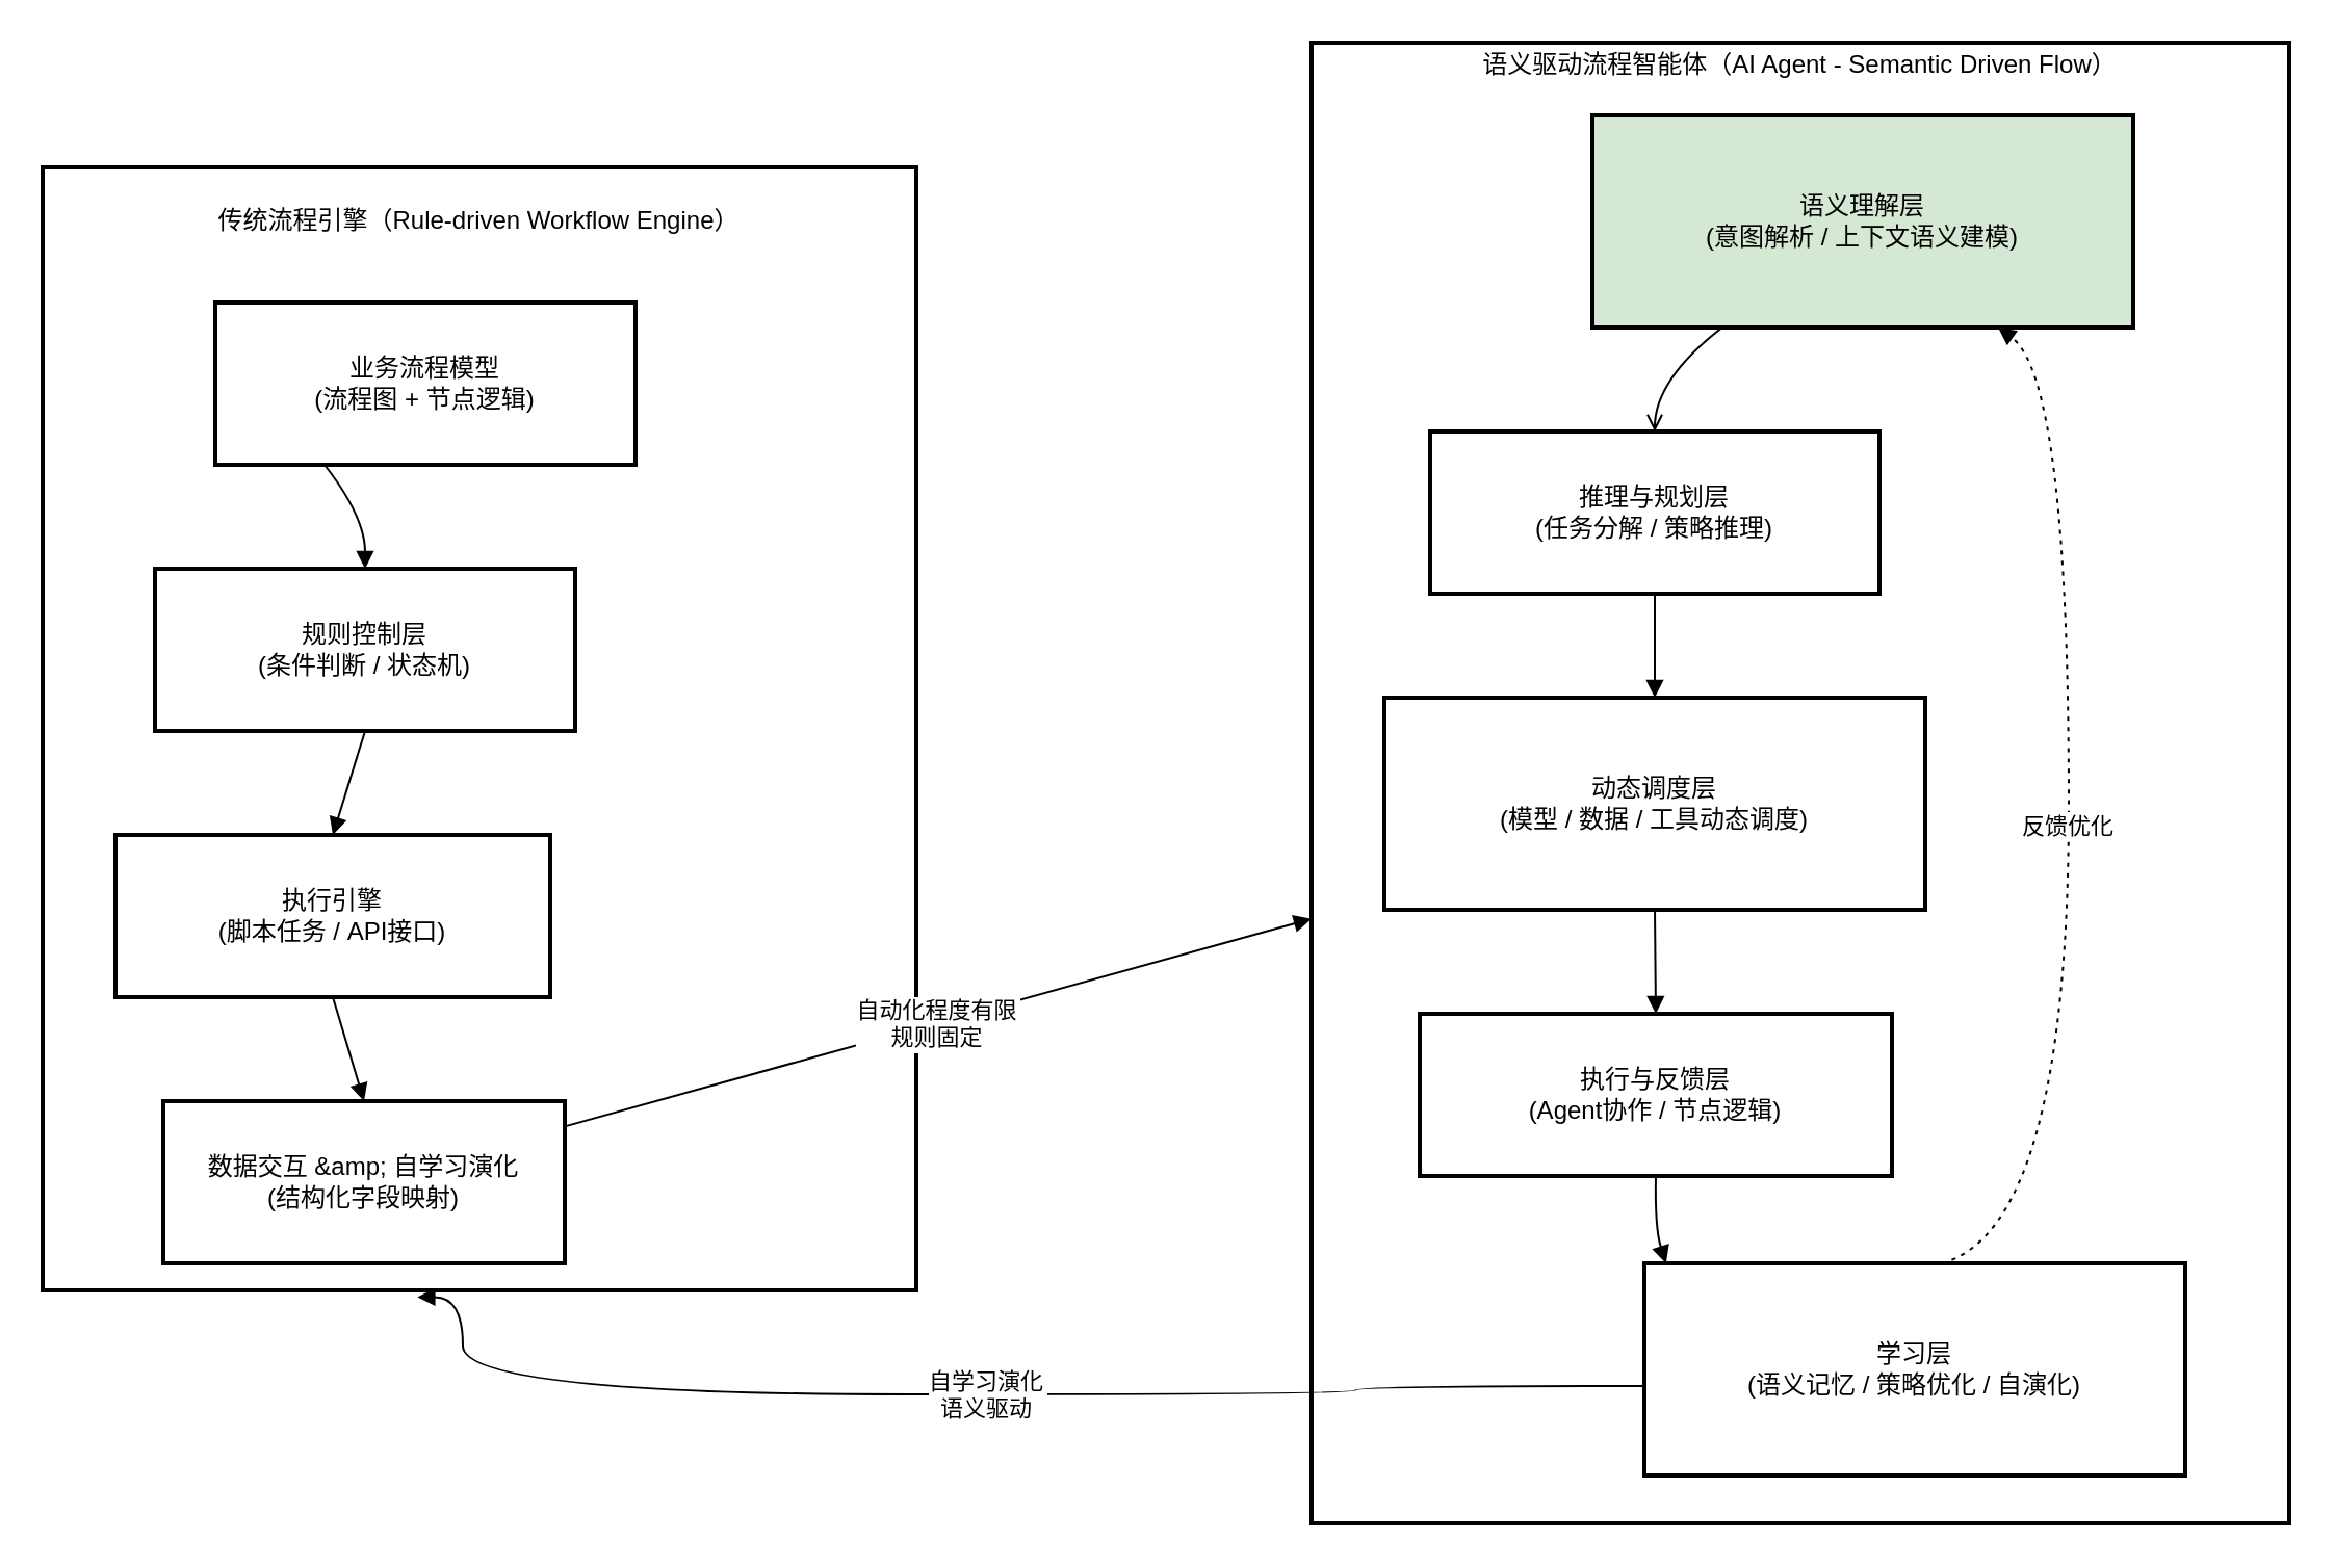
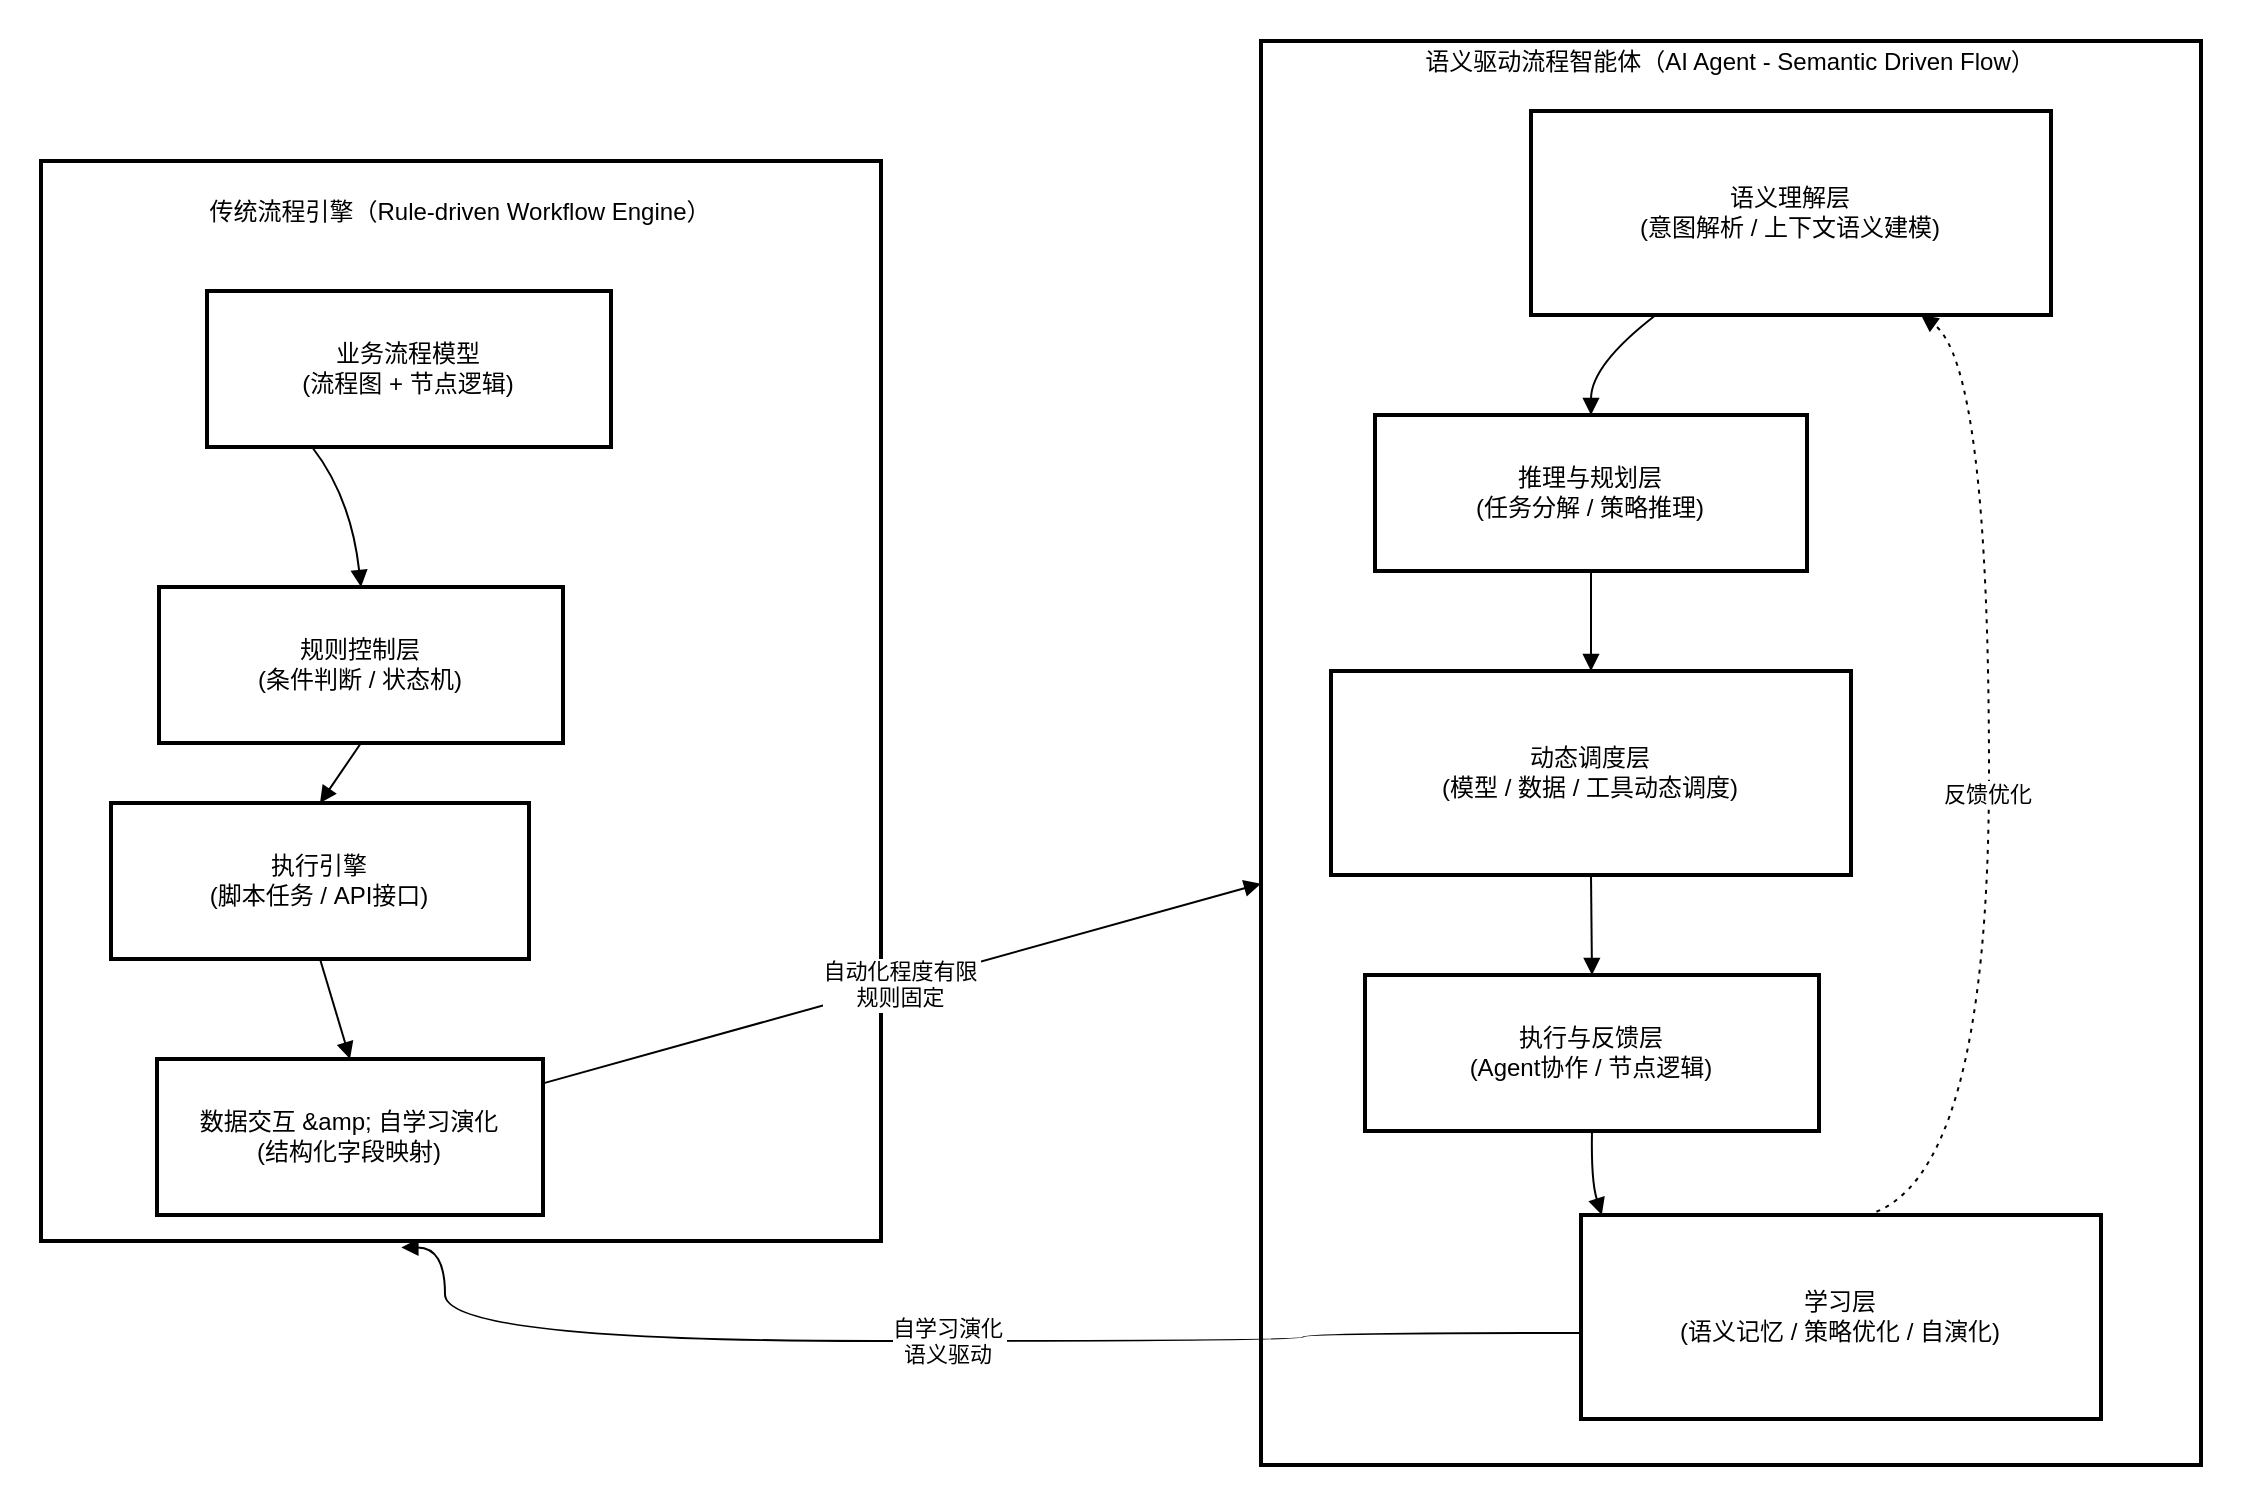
  <mxCell id="0" />
  <mxCell id="1" parent="0" />
  <mxCell id="2" value="语义驱动流程智能体（AI Agent - Semantic Driven Flow）&#10;&#10;&#10;&#10;&#10;&#10;&#10;&#10;&#10;&#10;&#10;&#10;&#10;&#10;&#10;&#10;&#10;&#10;&#10;&#10;&#10;&#10;&#10;&#10;&#10;&#10;&#10;&#10;&#10;&#10;&#10;&#10;&#10;&#10;&#10;&#10;&#10;&#10;&#10;&#10;&#10;&#10;&#10;&#10;&#10;&#10;&#10;&#10;" style="whiteSpace=wrap;strokeWidth=2;" parent="1" vertex="1"><mxGeometry x="630" y="20" width="470" height="712" as="geometry" /></mxCell>
  <mxCell id="3" value="传统流程引擎（Rule-driven Workflow Engine）&#10;&#10;&#10;&#10;&#10;&#10;&#10;&#10;&#10;&#10;&#10;&#10;&#10;&#10;&#10;&#10;&#10;&#10;&#10;&#10;&#10;&#10;&#10;&#10;&#10;&#10;&#10;&#10;&#10;&#10;&#10;&#10;&#10;&#10;" style="whiteSpace=wrap;strokeWidth=2;" parent="1" vertex="1"><mxGeometry x="20" y="80" width="420" height="540" as="geometry" /></mxCell>
  <mxCell id="4" value="业务流程模型&#10;(流程图 + 节点逻辑)" style="whiteSpace=wrap;strokeWidth=2;" parent="1" vertex="1"><mxGeometry x="103" y="145" width="202" height="78" as="geometry" /></mxCell>
- <mxCell id="5" value="规则控制层&#10;(条件判断 / 状态机)" style="whiteSpace=wrap;strokeWidth=2;" parent="1" vertex="1"><mxGeometry x="74" y="273" width="202" height="78" as="geometry" /></mxCell>
+ <mxCell id="5" value="规则控制层&#10;(条件判断 / 状态机)" style="whiteSpace=wrap;strokeWidth=2;" parent="1" vertex="1"><mxGeometry x="79" y="293" width="202" height="78" as="geometry" /></mxCell>
  <mxCell id="6" value="执行引擎&#10;(脚本任务 / API接口)" style="whiteSpace=wrap;strokeWidth=2;" parent="1" vertex="1"><mxGeometry x="55" y="401" width="209" height="78" as="geometry" /></mxCell>
  <mxCell id="7" value="数据交互 &amp;amp; 自学习演化&#10;(结构化字段映射)" style="whiteSpace=wrap;strokeWidth=2;" parent="1" vertex="1"><mxGeometry x="78" y="529" width="193" height="78" as="geometry" /></mxCell>
- <mxCell id="8" value="语义理解层&#10;(意图解析 / 上下文语义建模)" style="whiteSpace=wrap;strokeWidth=2;fillColor=#d5e8d4;" parent="1" vertex="1"><mxGeometry x="765" y="55" width="260" height="102" as="geometry" /></mxCell>
+ <mxCell id="8" value="语义理解层&#10;(意图解析 / 上下文语义建模)" style="whiteSpace=wrap;strokeWidth=2;" parent="1" vertex="1"><mxGeometry x="765" y="55" width="260" height="102" as="geometry" /></mxCell>
  <mxCell id="9" value="推理与规划层&#10;(任务分解 / 策略推理)" style="whiteSpace=wrap;strokeWidth=2;" parent="1" vertex="1"><mxGeometry x="687" y="207" width="216" height="78" as="geometry" /></mxCell>
  <mxCell id="10" value="动态调度层&#10;(模型 / 数据 / 工具动态调度)" style="whiteSpace=wrap;strokeWidth=2;" parent="1" vertex="1"><mxGeometry x="665" y="335" width="260" height="102" as="geometry" /></mxCell>
  <mxCell id="11" value="执行与反馈层&#10;(Agent协作 / 节点逻辑)" style="whiteSpace=wrap;strokeWidth=2;" parent="1" vertex="1"><mxGeometry x="682" y="487" width="227" height="78" as="geometry" /></mxCell>
  <mxCell id="12" value="学习层&#10;(语义记忆 / 策略优化 / 自演化)" style="whiteSpace=wrap;strokeWidth=2;" parent="1" vertex="1"><mxGeometry x="790" y="607" width="260" height="102" as="geometry" /></mxCell>
  <mxCell id="13" value="" style="curved=1;startArrow=none;endArrow=block;exitX=0.26;exitY=1;entryX=0.5;entryY=0;rounded=0;" parent="1" source="4" target="5" edge="1"><mxGeometry relative="1" as="geometry"><Array as="points"><mxPoint x="175" y="248" /></Array></mxGeometry></mxCell>
  <mxCell id="14" value="" style="curved=1;startArrow=none;endArrow=block;exitX=0.5;exitY=1;entryX=0.5;entryY=0;rounded=0;" parent="1" source="5" target="6" edge="1"><mxGeometry relative="1" as="geometry"><Array as="points" /></mxGeometry></mxCell>
  <mxCell id="15" value="" style="curved=1;startArrow=none;endArrow=block;exitX=0.5;exitY=1;entryX=0.5;entryY=0;rounded=0;" parent="1" source="6" target="7" edge="1"><mxGeometry relative="1" as="geometry"><Array as="points" /></mxGeometry></mxCell>
- <mxCell id="16" value="" style="curved=1;startArrow=none;endArrow=open;exitX=0.24;exitY=1;entryX=0.5;entryY=0;rounded=0;" parent="1" source="8" target="9" edge="1"><mxGeometry relative="1" as="geometry"><Array as="points"><mxPoint x="795" y="182" /></Array></mxGeometry></mxCell>
+ <mxCell id="16" value="" style="curved=1;startArrow=none;endArrow=block;exitX=0.24;exitY=1;entryX=0.5;entryY=0;rounded=0;" parent="1" source="8" target="9" edge="1"><mxGeometry relative="1" as="geometry"><Array as="points"><mxPoint x="795" y="182" /></Array></mxGeometry></mxCell>
  <mxCell id="17" value="" style="curved=1;startArrow=none;endArrow=block;exitX=0.5;exitY=1;entryX=0.5;entryY=0;rounded=0;" parent="1" source="9" target="10" edge="1"><mxGeometry relative="1" as="geometry"><Array as="points" /></mxGeometry></mxCell>
  <mxCell id="18" value="" style="curved=1;startArrow=none;endArrow=block;exitX=0.5;exitY=1;entryX=0.5;entryY=0;rounded=0;" parent="1" source="10" target="11" edge="1"><mxGeometry relative="1" as="geometry"><Array as="points" /></mxGeometry></mxCell>
  <mxCell id="19" value="" style="curved=1;startArrow=none;endArrow=block;exitX=0.5;exitY=1;entryX=0.04;entryY=0;rounded=0;" parent="1" source="11" target="12" edge="1"><mxGeometry relative="1" as="geometry"><Array as="points"><mxPoint x="795" y="590" /></Array></mxGeometry></mxCell>
  <mxCell id="20" value="反馈优化" style="curved=1;dashed=1;dashPattern=2 3;startArrow=none;endArrow=block;exitX=0.55;exitY=0;entryX=0.75;entryY=1;rounded=0;" parent="1" source="12" target="8" edge="1"><mxGeometry relative="1" as="geometry"><Array as="points"><mxPoint x="994" y="590" /><mxPoint x="994" y="182" /></Array></mxGeometry></mxCell>
  <mxCell id="21" value="自动化程度有限&#10;规则固定" style="curved=1;startArrow=none;endArrow=block;rounded=0;" parent="1" source="7" target="2" edge="1"><mxGeometry relative="1" as="geometry"><Array as="points" /></mxGeometry></mxCell>
  <mxCell id="22" value="自学习演化&#10;语义驱动" style="curved=1;startArrow=none;endArrow=block;rounded=0;entryX=0.429;entryY=1.006;entryDx=0;entryDy=0;entryPerimeter=0;edgeStyle=orthogonalEdgeStyle;" parent="1" source="12" target="3" edge="1"><mxGeometry relative="1" as="geometry"><Array as="points"><mxPoint x="651" y="666" /><mxPoint x="651" y="670" /><mxPoint x="222" y="670" /><mxPoint x="222" y="623" /></Array></mxGeometry></mxCell>
